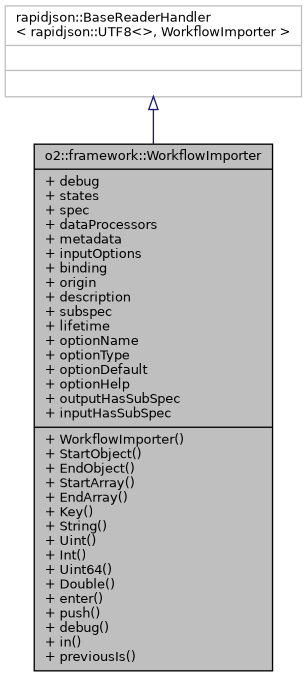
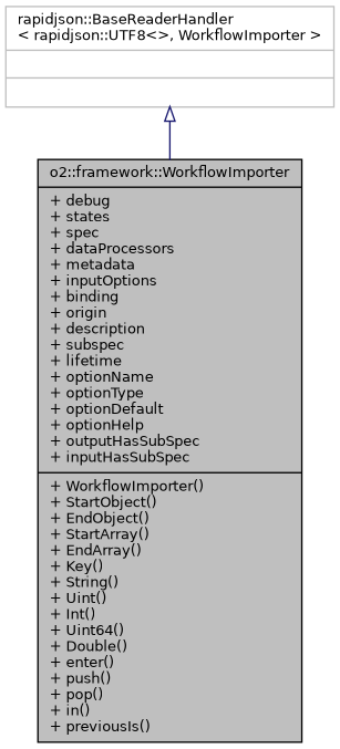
  digraph {
    fontname="DejaVu Sans"
    node [fontname="DejaVu Sans" fontsize=10 shape=record]
-   n1 [color=black fillcolor=grey75 fontcolor=black height=0.2 label="{o2::framework::WorkflowImporter\n|+ debug\l+ states\l+ spec\l+ dataProcessors\l+ metadata\l+ inputOptions\l+ binding\l+ origin\l+ description\l+ subspec\l+ lifetime\l+ optionName\l+ optionType\l+ optionDefault\l+ optionHelp\l+ outputHasSubSpec\l+ inputHasSubSpec\l|+ WorkflowImporter()\l+ StartObject()\l+ EndObject()\l+ StartArray()\l+ EndArray()\l+ Key()\l+ String()\l+ Uint()\l+ Int()\l+ Uint64()\l+ Double()\l+ enter()\l+ push()\l+ debug()\l+ in()\l+ previousIs()\l}" style=filled width=0.4]
+   n1 [color=black fillcolor=grey75 fontcolor=black height=0.2 label="{o2::framework::WorkflowImporter\n|+ debug\l+ states\l+ spec\l+ dataProcessors\l+ metadata\l+ inputOptions\l+ binding\l+ origin\l+ description\l+ subspec\l+ lifetime\l+ optionName\l+ optionType\l+ optionDefault\l+ optionHelp\l+ outputHasSubSpec\l+ inputHasSubSpec\l|+ WorkflowImporter()\l+ StartObject()\l+ EndObject()\l+ StartArray()\l+ EndArray()\l+ Key()\l+ String()\l+ Uint()\l+ Int()\l+ Uint64()\l+ Double()\l+ enter()\l+ push()\l+ pop()\l+ in()\l+ previousIs()\l}" style=filled width=0.4]
    n2 [color=grey75 height=0.2 label="{rapidjson::BaseReaderHandler\l\< rapidjson::UTF8\<\>, WorkflowImporter \>\n||}" width=0.4]
    n2 -> n1 [arrowtail=onormal color=midnightblue dir=back fontname="DejaVu Sans" fontsize=10 labelfontname=Helvetica labelfontsize=10 style=solid]
  }
